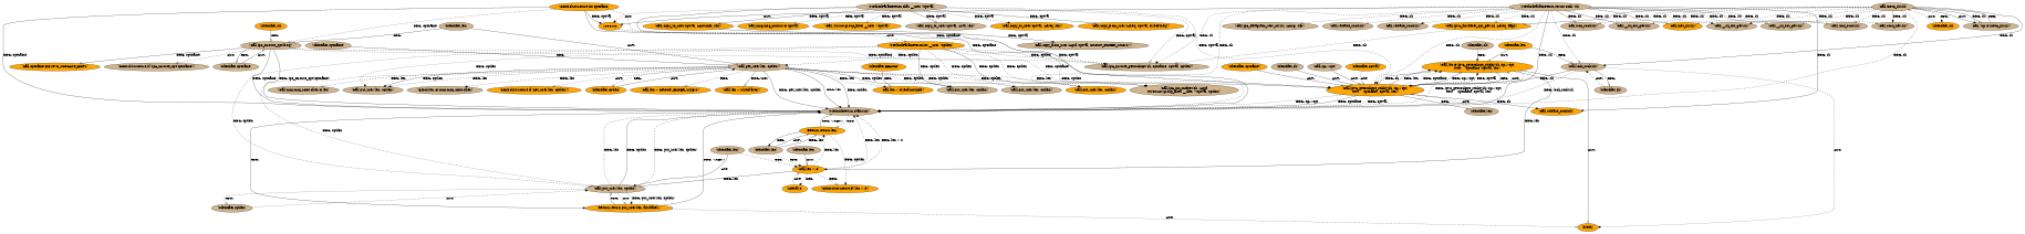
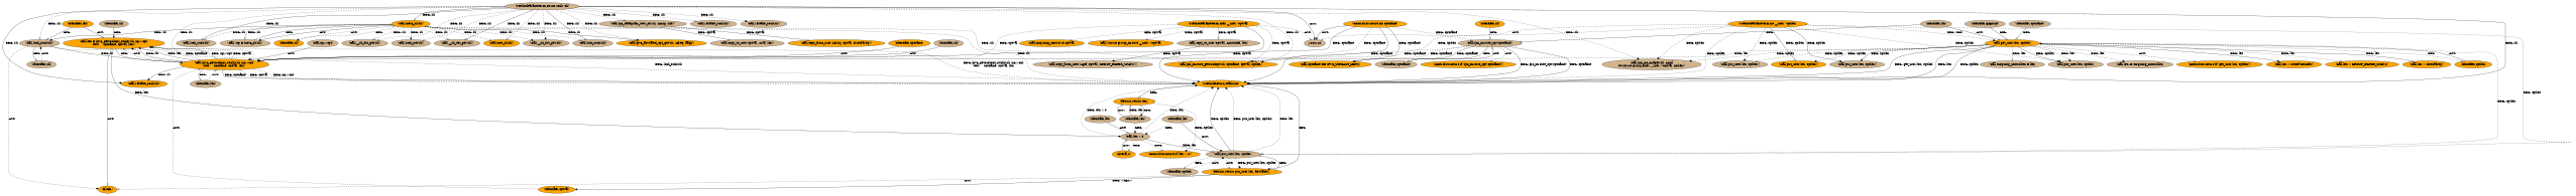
  digraph {
    fontname="DejaVu Serif"
    node [fillcolor=tan fontname="DejaVu Serif" style=filled]
    edge [arrowhead=onormal fontname="DejaVu Serif" style=dashed]
    n1 [fillcolor=orange label="(Call,len = ipv6_getsockopt_sticky(sk, np->opt,\n\t\t\t\t\t     optname, optval, len))"]
    n2 [fillcolor=orange label="(Call,ipv6_getsockopt_sticky(sk, np->opt,\n\t\t\t\t\t     optname, optval, len))"]
-   n3 [fillcolor=orange label="(Call,len < 0)"]
-   n4 [label="(MethodReturn,static int)"]
+   n3 [label="(Call,len < 0)"]
+   n4 [fillcolor=orange label="(MethodReturn,static int)"]
    n5 [fillcolor=orange label="(Block,)"]
    n6 [label="(Identifier,len)"]
    n7 [fillcolor=orange label="(Call,release_sock(sk))"]
    n8 [label="(Call,put_user(len, optlen))"]
    n9 [fillcolor=orange label="(Return,return len;)"]
    n10 [fillcolor=orange label="(ControlStructure,if (len < 0))"]
    n11 [fillcolor=orange label="(Literal,0)"]
    n12 [fillcolor=orange label="(Return,return put_user(len, flowlabel);)"]
    n13 [label="(Call,lock_sock(sk))"]
    n14 [label="(Identifier,sk)"]
-   n15 [label="(Call,inet6_sk(sk))"]
+   n15 [fillcolor=orange label="(Call,inet6_sk(sk))"]
    n16 [label="(Call,*np = inet6_sk(sk))"]
    n17 [label="(Call,lock_sock(sk))"]
-   n18 [label="(Call,ip6_mroute_getsockopt(sk, optname, optval, optlen))"]
+   n18 [fillcolor=orange label="(Call,ip6_mroute_getsockopt(sk, optname, optval, optlen))"]
    n19 [label="(Call,__sk_dst_get(sk))"]
    n20 [fillcolor=orange label="(Identifier,sk)"]
    n21 [label="(Call,sock_net(sk))"]
    n22 [label="(Call,__sk_dst_get(sk))"]
    n23 [fillcolor=orange label="(Call,inet_sk(sk))"]
    n24 [label="(Call,__sk_dst_get(sk))"]
    n25 [label="(Call,lock_sock(sk))"]
    n26 [fillcolor=orange label="(Call,ipv6_flowlabel_opt_get(sk, &freq, flags))"]
    n27 [label="(MethodParameterIn,struct sock *sk)"]
    n28 [label="(Call,ip6_datagram_recv_ctl(sk, &msg, skb))"]
    n29 [label="(Call,release_sock(sk))"]
    n30 [label="(Call,release_sock(sk))"]
    n31 [label="(Call,ip6_mc_msfget(sk, &gsf,\n\t\t\t(struct group_filter __user *)optval, optlen))"]
-   1000102 [fillcolor=orange]
-   n33 [label="(Call,ip6_mroute_opt(freq))"]
-   n34 [label="(ControlStructure,if (ip6_mroute_opt(optname)))"]
+   1000102
+   n33 [label="(Call,ip6_mroute_opt(optname))"]
+   n34 [fillcolor=orange label="(ControlStructure,if (ip6_mroute_opt(optname)))"]
    n35 [label="(Identifier,optname)"]
    n36 [fillcolor=orange label="(Call,optname == IPV6_UNICAST_HOPS)"]
    n37 [fillcolor=orange label="(ControlStructure,int optname)"]
-   n38 [label="(MethodParameterIn,char __user *optval)"]
-   n39 [fillcolor=orange label="(Call,copy_to_user(optval, &mtuinfo, len))"]
+   n38 [fillcolor=orange label="(MethodParameterIn,char __user *optval)"]
+   n39 [label="(Call,copy_to_user(optval, &mtuinfo, len))"]
    n40 [fillcolor=orange label="(Call,msg.msg_control = optval)"]
-   n41 [fillcolor=orange label="(Call,(struct group_filter __user *)optval)"]
+   n41 [fillcolor=orange label="(Call,(struct group_mroute __user *)optval)"]
    n42 [label="(Call,copy_to_user(optval, &val, len))"]
-   n43 [fillcolor=orange label="(Call,copy_to_user(optval, &freq, len))"]
    n44 [fillcolor=orange label="(Call,copy_from_user(&freq, optval, sizeof(freq)))"]
    n45 [label="(Call,copy_from_user(&gsf, optval, GROUP_FILTER_SIZE(0)))"]
-   n46 [label="(Call,get_user(len, optlen))"]
+   n46 [fillcolor=orange label="(Call,get_user(len, optlen))"]
    n47 [fillcolor=orange label="(Call,len < GROUP_FILTER_SIZE(0))"]
    n48 [label="(Call,put_user(len, optlen))"]
    n49 [fillcolor=orange label="(Call,len < sizeof(freq))"]
    n50 [fillcolor=orange label="(Identifier,optlen)"]
    n51 [label="(Call,put_user(len, optlen))"]
    n52 [label="(Call,msg.msg_controllen = len)"]
    n53 [label="(Call,put_user(len, optlen))"]
-   n54 [label="(Block,len -= msg.msg_controllen)"]
+   n54 [label="(Call,len -= msg.msg_controllen)"]
    n55 [fillcolor=orange label="(ControlStructure,if (get_user(len, optlen)))"]
    n56 [fillcolor=orange label="(Call,put_user(len, optlen))"]
    n57 [fillcolor=orange label="(Call,len < sizeof(mtuinfo))"]
    n58 [label="(Identifier,optlen)"]
    n59 [fillcolor=orange label="(MethodParameterIn,int __user *optlen)"]
    n60 [label="(Identifier,len)"]
    n61 [fillcolor=orange label="(Identifier,len)"]
    n62 [label="(Call,np->opt)"]
    n63 [label="(Identifier,len)"]
    n64 [label="(Identifier,sk)"]
-   n65 [fillcolor=orange label="(Identifier,EFAULT)"]
+   n65 [label="(Identifier,EFAULT)"]
    n66 [fillcolor=orange label="(Identifier,optval)"]
    n67 [fillcolor=orange label="(Identifier,optname)"]
    n68 [fillcolor=orange label="(Identifier,sk)"]
    n69 [label="(Identifier,optname)"]
    n70 [label="(Identifier,sk)"]
    n71 [label="(Identifier,len)"]
    n72 [label="(Identifier,len)"]
    n1 -> n2 [label="CFG: " style=solid]
    n1 -> n3 [arrowhead=diamond label="DDG: len" style=solid]
    n1 -> n4 [arrowhead=diamond label="DDG: ipv6_getsockopt_sticky(sk, np->opt,\n\t\t\t\t\t     optname, optval, len)"]
    n1 -> n5 [label="AST: " style=solid]
    n2 -> n1 [label="AST: "]
    n2 -> n1 [arrowhead=diamond label="DDG: sk" style=solid]
    n2 -> n1 [arrowhead=diamond label="DDG: len" style=solid]
    n2 -> n1 [arrowhead=diamond label="DDG: optname"]
    n2 -> n1 [label="DDG: np->opt" style=solid]
    n2 -> n1 [arrowhead=diamond label="DDG: optval"]
    n2 -> n4 [arrowhead=diamond label="DDG: np->opt"]
    n2 -> n4 [arrowhead=diamond label="DDG: optname" style=solid]
    n2 -> n4 [label="DDG: optval"]
    n2 -> n6 [label="CFG: " style=solid]
    n2 -> n7 [arrowhead=diamond label="DDG: sk" style=solid]
    n3 -> n4 [arrowhead=diamond label="DDG: len"]
    n3 -> n4 [arrowhead=diamond label="DDG: len < 0"]
    n3 -> n8 [label="DDG: len" style=solid]
-   n3 -> n9 [arrowhead=diamond label="DDG: len"]
    n3 -> n10 [label="DDG: "]
-   n3 -> n11 [arrowhead=diamond label="CFG: "]
-   n4 -> n9 [label="CFG: "]
+   n3 -> n11 [label="CFG: "]
+   n4 -> n9 [label="CFG: " style=solid]
    n4 -> n12 [arrowhead=diamond label="CFG: " style=solid]
    n6 -> n2 [label="AST: "]
    n8 -> n4 [arrowhead=diamond label="DDG: put_user(len, optlen)"]
    n8 -> n4 [arrowhead=diamond label="DDG: len"]
    n8 -> n4 [arrowhead=diamond label="DDG: optlen" style=solid]
    n8 -> n12 [label="AST: "]
    n8 -> n12 [arrowhead=diamond label="DDG: put_user(len, optlen)"]
    n8 -> n58 [label="CFG: "]
-   n9 -> n4 [label="DDG: <RET>" style=solid]
    n9 -> n10 [arrowhead=diamond label="DDG: optlen"]
    n9 -> n60 [arrowhead=diamond label="CFG: " style=solid]
-   n11 -> n3 [label="AST: "]
-   n12 -> n4 [arrowhead=diamond label="DDG: <RET>" style=solid]
+   n11 -> n3 [label="AST: " style=solid]
+   n12 -> n66 [arrowhead=diamond label="DDG: <RET>" style=solid]
    n12 -> n5 [label="AST: "]
    n12 -> n8 [label="CFG: " style=solid]
    n13 -> n2 [arrowhead=diamond label="DDG: sk" style=solid]
    n13 -> n4 [arrowhead=diamond label="DDG: lock_sock(sk)"]
    n13 -> n5 [arrowhead=diamond label="AST: "]
    n13 -> n14 [label="CFG: " style=solid]
    n14 -> n13 [arrowhead=diamond label="AST: "]
    n15 -> n4 [label="DDG: sk"]
    n15 -> n13 [arrowhead=diamond label="DDG: sk" style=solid]
    n15 -> n16 [arrowhead=diamond label="AST: " style=solid]
    n15 -> n16 [label="DDG: sk" style=solid]
    n15 -> n17 [label="DDG: sk"]
-   n26 -> n18 [label="DDG: sk"]
+   n15 -> n18 [label="DDG: sk"]
    n15 -> n19 [label="DDG: sk"]
    n15 -> n20 [arrowhead=diamond label="CFG: "]
-   n15 -> n21 [arrowhead=diamond label="DDG: sk" style=solid]
+   n15 -> n21 [arrowhead=diamond label="DDG: sk"]
    n15 -> n22 [label="DDG: sk"]
    n15 -> n23 [label="DDG: sk"]
    n15 -> n24 [arrowhead=diamond label="DDG: sk"]
    n15 -> n25 [label="DDG: sk"]
    n15 -> n26 [label="DDG: sk" style=solid]
    n16 -> n15 [label="CFG: " style=solid]
    n20 -> n15 [label="AST: "]
    n27 -> n2 [arrowhead=diamond label="DDG: sk"]
    n27 -> n4 [label="DDG: sk" style=solid]
    n27 -> n7 [arrowhead=diamond label="DDG: sk" style=solid]
    n27 -> n13 [label="DDG: sk"]
+   n27 -> n15 [label="DDG: sk" style=solid]
    n27 -> n17 [label="DDG: sk" style=solid]
    n27 -> n18 [arrowhead=diamond label="DDG: sk"]
    n27 -> n19 [label="DDG: sk"]
    n27 -> n21 [label="DDG: sk"]
    n27 -> n22 [label="DDG: sk" style=solid]
-   n27 -> n23 [label="DDG: sk" style=solid]
+   n27 -> n23 [label="DDG: sk"]
    n27 -> n24 [arrowhead=diamond label="DDG: sk"]
    n27 -> n25 [label="DDG: sk" style=solid]
-   n27 -> n26 [label="DDG: sk"]
+   n27 -> n26 [arrowhead=diamond label="DDG: sk"]
    n27 -> n28 [label="DDG: sk"]
    n27 -> n29 [label="DDG: sk"]
    n27 -> n30 [arrowhead=diamond label="DDG: sk"]
    n27 -> n31 [arrowhead=diamond label="DDG: sk"]
    n27 -> 1000102 [arrowhead=diamond label="AST: " style=solid]
    n33 -> n2 [arrowhead=diamond label="DDG: optname"]
    n33 -> n4 [label="DDG: ip6_mroute_opt(optname)" style=solid]
    n33 -> n4 [label="DDG: optname" style=solid]
    n33 -> n18 [label="DDG: optname"]
    n33 -> n34 [label="AST: "]
    n33 -> n35 [label="CFG: " style=solid]
    n33 -> n36 [label="DDG: optname" style=solid]
    n35 -> n33 [label="AST: " style=solid]
    n37 -> n2 [arrowhead=diamond label="DDG: optname" style=solid]
    n37 -> n4 [arrowhead=diamond label="DDG: optname" style=solid]
    n37 -> n18 [arrowhead=diamond label="DDG: optname"]
-   n37 -> 1000102 [arrowhead=diamond label="DDG: optval" style=solid]
+   n37 -> 1000102 [arrowhead=diamond label="AST: " style=solid]
    n37 -> n33 [label="DDG: optname"]
+   n37 -> n36 [arrowhead=diamond label="DDG: optname" style=solid]
    n38 -> n2 [arrowhead=diamond label="DDG: optval"]
    n38 -> n4 [arrowhead=diamond label="DDG: optval" style=solid]
    n38 -> n18 [label="DDG: optval"]
-   n38 -> 1000102 [arrowhead=diamond label="AST: "]
+   n38 -> 1000102 [label="AST: "]
    n38 -> n39 [label="DDG: optval" style=solid]
    n38 -> n40 [label="CFG: optval"]
    n38 -> n41 [label="DDG: optval"]
-   n38 -> n42 [label="DDG: optval" style=solid]
-   n38 -> n43 [arrowhead=diamond label="DDG: optval"]
-   n38 -> n44 [label="DDG: optval" style=solid]
+   n28 -> n42 [label="DDG: optval" style=solid]
+   n28 -> n44 [label="DDG: optval" style=solid]
    n39 -> n45 [arrowhead=diamond label="DDG: optval" style=solid]
    n46 -> n2 [arrowhead=diamond label="DDG: len"]
    n46 -> n4 [arrowhead=diamond label="DDG: optlen" style=solid]
    n46 -> n4 [arrowhead=diamond label="DDG: get_user(len, optlen)" style=solid]
    n46 -> n4 [arrowhead=diamond label="DDG: len" style=solid]
    n46 -> n8 [label="DDG: optlen"]
    n46 -> n31 [arrowhead=diamond label="DDG: optlen"]
-   n46 -> n47 [label="DDG: "]
+   n46 -> n47 [label="DDG: len"]
    n46 -> n48 [arrowhead=diamond label="DDG: optlen" style=solid]
-   n46 -> n49 [label="DDG: user" style=solid]
+   n46 -> n49 [label="DDG: len" style=solid]
    n46 -> n50 [label="CFG: "]
    n46 -> n51 [label="DDG: optlen"]
    n46 -> n52 [label="DDG: len"]
    n46 -> n53 [arrowhead=diamond label="DDG: len"]
    n46 -> n53 [arrowhead=diamond label="DDG: optlen" style=solid]
    n46 -> n54 [arrowhead=diamond label="DDG: len"]
    n46 -> n55 [label="AST: "]
    n46 -> n56 [arrowhead=diamond label="DDG: optlen"]
-   n46 -> n57 [arrowhead=diamond label="DDG: len"]
+   n46 -> n57 [arrowhead=diamond label="DDG: len" style=solid]
    n50 -> n46 [arrowhead=diamond label="AST: " style=solid]
    n58 -> n8 [arrowhead=diamond label="AST: "]
    n59 -> n4 [label="DDG: optlen"]
    n59 -> n8 [label="DDG: optlen"]
    n59 -> n18 [label="DDG: optlen"]
    n59 -> n31 [arrowhead=diamond label="DDG: optlen"]
-   1000102 -> n59 [label="AST: "]
-   n59 -> n46 [arrowhead=diamond label="DDG: optlen"]
+   n59 -> 1000102 [label="AST: "]
+   n59 -> n46 [arrowhead=diamond label="DDG: sock"]
    n59 -> n48 [arrowhead=diamond label="DDG: optlen" style=solid]
    n59 -> n51 [arrowhead=diamond label="DDG: optlen"]
    n59 -> n53 [arrowhead=diamond label="DDG: optlen"]
    n59 -> n56 [label="DDG: optlen" style=solid]
    n60 -> n3 [arrowhead=diamond label="CFG: "]
    n60 -> n9 [label="AST: " style=solid]
    n60 -> n9 [label="DDG: len" style=solid]
    n61 -> n1 [label="AST: " style=solid]
    n61 -> n13 [label="CFG: " style=solid]
    n62 -> n2 [label="AST: " style=solid]
    n63 -> n33 [label="CFG: " style=solid]
    n63 -> n46 [label="AST: " style=solid]
    n64 -> n1 [arrowhead=diamond label="CFG: " style=solid]
-   n65 -> n57 [label="CFG: " style=solid]
+   n65 -> n46 [label="CFG: " style=solid]
    n66 -> n2 [label="AST: "]
    n67 -> n2 [label="AST: " style=solid]
    n68 -> n33 [label="CFG: " style=solid]
    n69 -> n46 [label="CFG: " style=solid]
    n70 -> n2 [label="AST: " style=solid]
    n71 -> n3 [arrowhead=diamond label="CFG: "]
    n71 -> n8 [arrowhead=diamond label="AST: " style=solid]
    n72 -> n3 [label="AST: " style=solid]
  }
